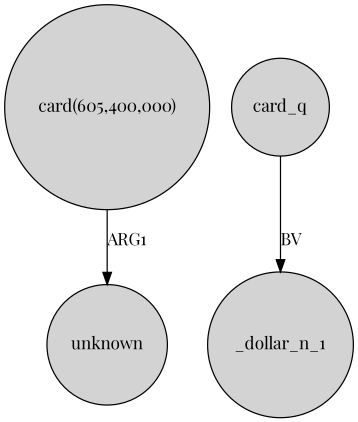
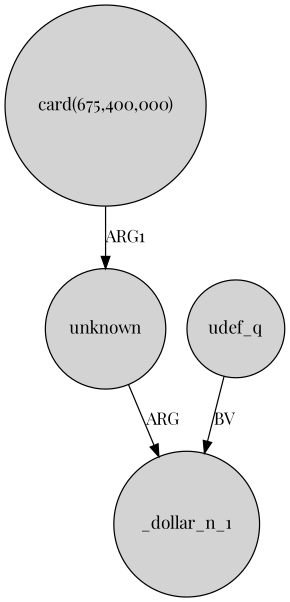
  digraph {
    fontname="Playfair Display"
    node [fontname="Playfair Display" shape=circle style=filled]
    edge [fontname="Playfair Display"]
-   "card(675,400,000)" [label="card(605,400,000)"]
+   "card(675,400,000)"
    unknown
    _dollar_n_1
-   udef_q [label=card_q]
+   udef_q
    "card(675,400,000)" -> unknown [label=ARG1]
+   unknown -> _dollar_n_1 [label=ARG]
    udef_q -> _dollar_n_1 [label=BV]
  }
